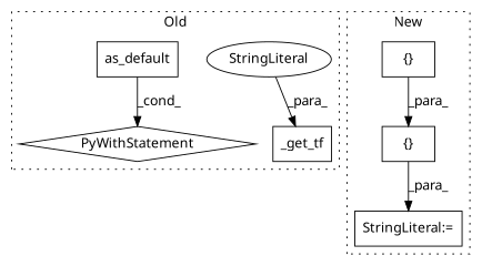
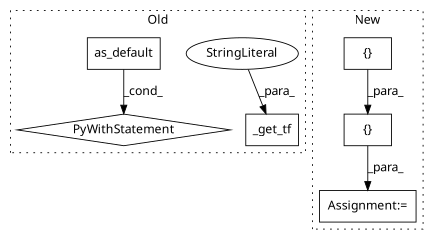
  digraph {
    fontname="Noto Sans"
    node [a=32 fontname="Noto Sans" shape=box]
    edge [fontname="Noto Sans"]
    n1 [l="8,1" label=_get_tf s="9035,9050"]
    n2 [a=45 l=7 label=StringLiteral s=9043 shape=ellipse]
    n3 [l=12 label=as_default s=9052]
    n4 [a=104 l="10,2" label=PyWithStatement s="9020,9064" shape=diamond]
    n5 [a=4 l=2 label="{}" s=6478]
-   n6 [a=7 l=1 label="StringLiteral:=" s=6820]
+   n6 [a=7 l=1 label="Assignment:=" s=6820]
    n7 [a=4 l="1,1" label="{}" s="6451,6481"]
    subgraph cluster_1 {
      label=Old
      style=dotted
      n1
      n2
      n3
      n4
    }
    subgraph cluster_2 {
      label=New
      style=dotted
      n5
      n6
      n7
    }
    n2 -> n1 [label=_para_]
    n3 -> n4 [label=_cond_]
    n5 -> n7 [label=_para_]
    n7 -> n6 [label=_para_]
  }
